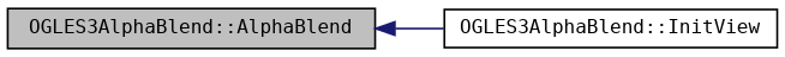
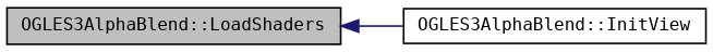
  digraph {
    rankdir=LR
    fontname="DejaVu Sans Mono"
    node [color=black fontname="DejaVu Sans Mono" fontsize=10 shape=record style=filled]
-   n1 [fillcolor=grey75 fontcolor=black height=0.2 label="OGLES3AlphaBlend::AlphaBlend" width=0.4]
+   n1 [fillcolor=grey75 fontcolor=black height=0.2 label="OGLES3AlphaBlend::LoadShaders" width=0.4]
    n2 [fillcolor=white height=0.2 label="OGLES3AlphaBlend::InitView" width=0.4]
    n1 -> n2 [color=midnightblue dir=back fontname="DejaVu Sans Mono" fontsize=10 labelfontname=Helvetica labelfontsize=10 style=solid]
  }
